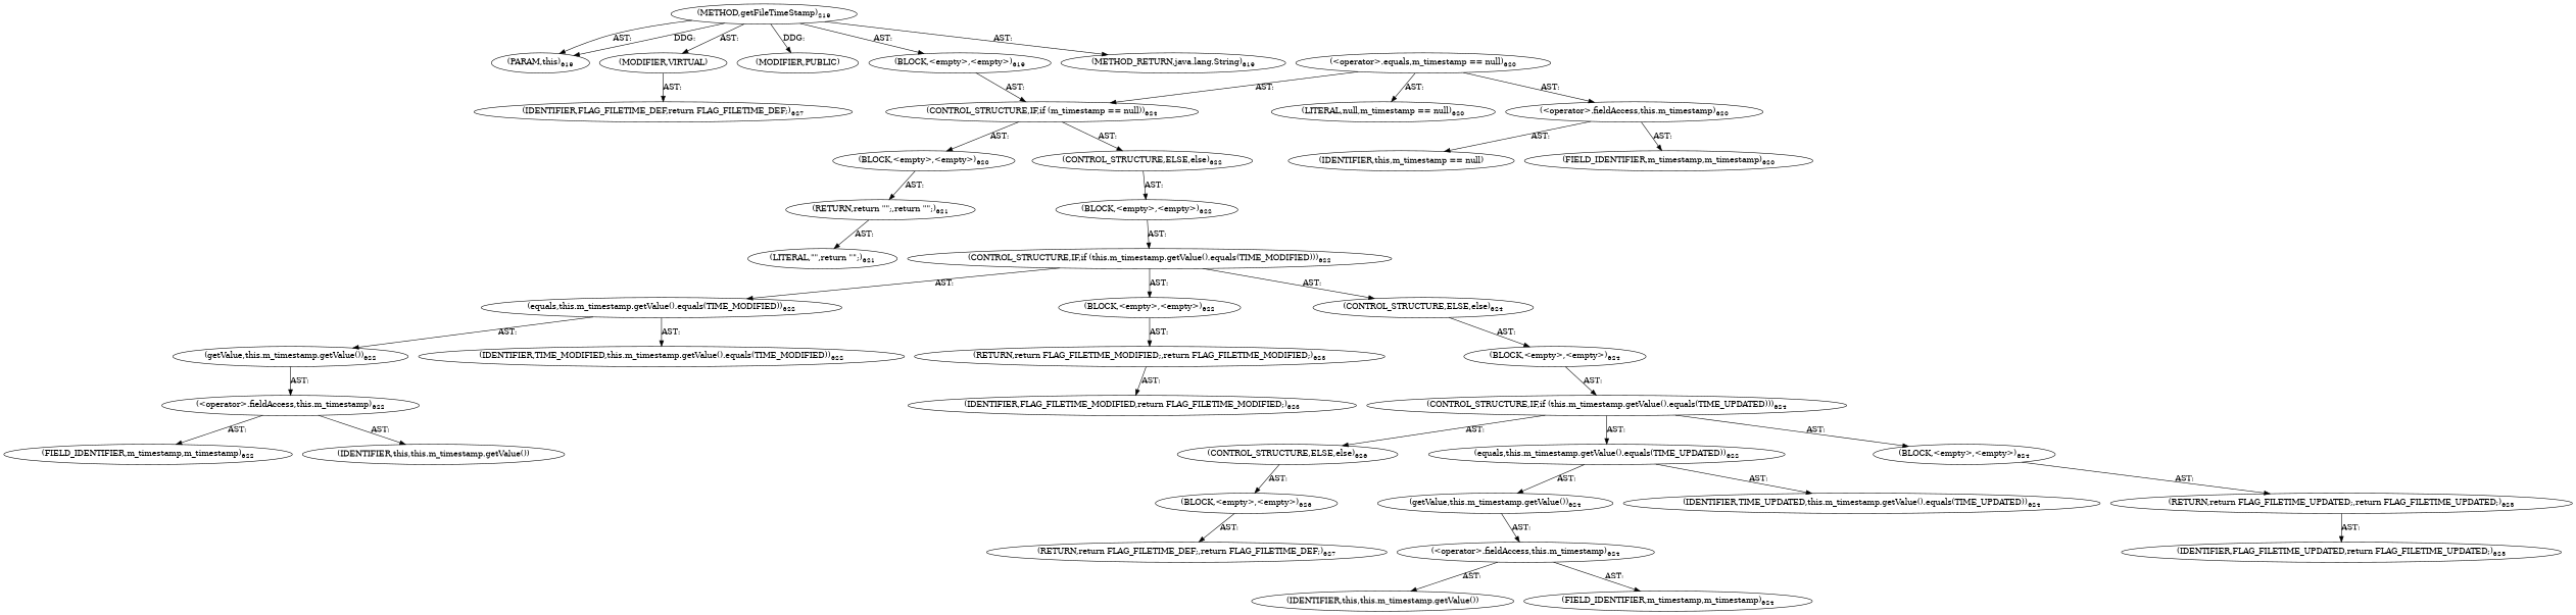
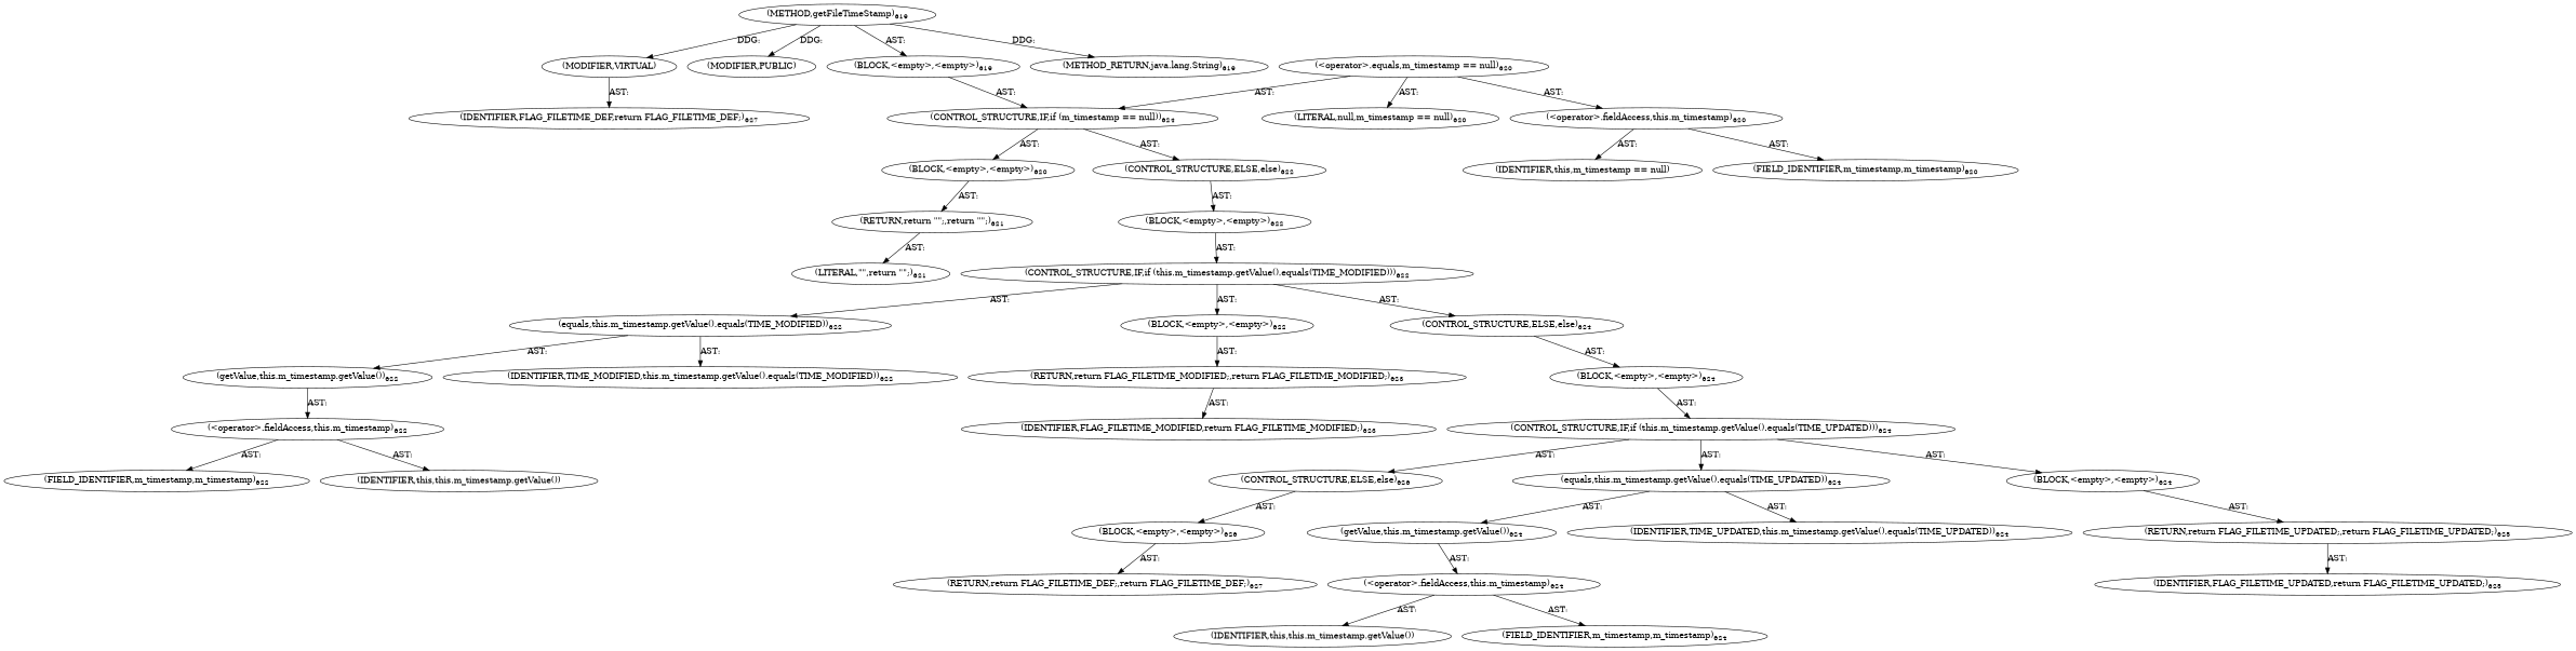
  digraph {
-   n1 [label=<(METHOD,getFileTimeStamp)<SUB>219</SUB>>]
-   n2 [label=<(PARAM,this)<SUB>619</SUB>>]
+   n1 [label=<(METHOD,getFileTimeStamp)<SUB>619</SUB>>]
    n3 [label=<(BLOCK,&lt;empty&gt;,&lt;empty&gt;)<SUB>619</SUB>>]
    n4 [label=<(MODIFIER,PUBLIC)>]
    n5 [label=<(MODIFIER,VIRTUAL)>]
    n6 [label=<(METHOD_RETURN,java.lang.String)<SUB>619</SUB>>]
    n7 [label=<(CONTROL_STRUCTURE,IF,if (m_timestamp == null))<SUB>624</SUB>>]
    n8 [label=<(IDENTIFIER,FLAG_FILETIME_DEF,return FLAG_FILETIME_DEF;)<SUB>627</SUB>>]
    n9 [label=<(BLOCK,&lt;empty&gt;,&lt;empty&gt;)<SUB>620</SUB>>]
    n10 [label=<(CONTROL_STRUCTURE,ELSE,else)<SUB>622</SUB>>]
    n11 [label=<(&lt;operator&gt;.equals,m_timestamp == null)<SUB>620</SUB>>]
    n12 [label=<(&lt;operator&gt;.fieldAccess,this.m_timestamp)<SUB>620</SUB>>]
    n13 [label=<(LITERAL,null,m_timestamp == null)<SUB>620</SUB>>]
    n14 [label=<(RETURN,return &quot;&quot;;,return &quot;&quot;;)<SUB>621</SUB>>]
    n15 [label=<(BLOCK,&lt;empty&gt;,&lt;empty&gt;)<SUB>622</SUB>>]
    n16 [label=<(IDENTIFIER,this,m_timestamp == null)>]
    n17 [label=<(FIELD_IDENTIFIER,m_timestamp,m_timestamp)<SUB>620</SUB>>]
    n18 [label=<(LITERAL,&quot;&quot;,return &quot;&quot;;)<SUB>621</SUB>>]
    n19 [label=<(CONTROL_STRUCTURE,IF,if (this.m_timestamp.getValue().equals(TIME_MODIFIED)))<SUB>622</SUB>>]
    n20 [label=<(equals,this.m_timestamp.getValue().equals(TIME_MODIFIED))<SUB>622</SUB>>]
    n21 [label=<(BLOCK,&lt;empty&gt;,&lt;empty&gt;)<SUB>622</SUB>>]
    n22 [label=<(CONTROL_STRUCTURE,ELSE,else)<SUB>624</SUB>>]
    n23 [label=<(getValue,this.m_timestamp.getValue())<SUB>622</SUB>>]
    n24 [label=<(IDENTIFIER,TIME_MODIFIED,this.m_timestamp.getValue().equals(TIME_MODIFIED))<SUB>622</SUB>>]
    n25 [label=<(RETURN,return FLAG_FILETIME_MODIFIED;,return FLAG_FILETIME_MODIFIED;)<SUB>623</SUB>>]
    n26 [label=<(BLOCK,&lt;empty&gt;,&lt;empty&gt;)<SUB>624</SUB>>]
    n27 [label=<(&lt;operator&gt;.fieldAccess,this.m_timestamp)<SUB>622</SUB>>]
    n28 [label=<(IDENTIFIER,this,this.m_timestamp.getValue())>]
    n29 [label=<(FIELD_IDENTIFIER,m_timestamp,m_timestamp)<SUB>622</SUB>>]
    n30 [label=<(IDENTIFIER,FLAG_FILETIME_MODIFIED,return FLAG_FILETIME_MODIFIED;)<SUB>623</SUB>>]
    n31 [label=<(CONTROL_STRUCTURE,IF,if (this.m_timestamp.getValue().equals(TIME_UPDATED)))<SUB>624</SUB>>]
-   n32 [label=<(equals,this.m_timestamp.getValue().equals(TIME_UPDATED))<SUB>622</SUB>>]
+   n32 [label=<(equals,this.m_timestamp.getValue().equals(TIME_UPDATED))<SUB>624</SUB>>]
    n33 [label=<(BLOCK,&lt;empty&gt;,&lt;empty&gt;)<SUB>624</SUB>>]
    n34 [label=<(CONTROL_STRUCTURE,ELSE,else)<SUB>626</SUB>>]
    n35 [label=<(getValue,this.m_timestamp.getValue())<SUB>624</SUB>>]
    n36 [label=<(IDENTIFIER,TIME_UPDATED,this.m_timestamp.getValue().equals(TIME_UPDATED))<SUB>624</SUB>>]
    n37 [label=<(RETURN,return FLAG_FILETIME_UPDATED;,return FLAG_FILETIME_UPDATED;)<SUB>625</SUB>>]
    n38 [label=<(BLOCK,&lt;empty&gt;,&lt;empty&gt;)<SUB>626</SUB>>]
    n39 [label=<(&lt;operator&gt;.fieldAccess,this.m_timestamp)<SUB>624</SUB>>]
    n40 [label=<(IDENTIFIER,this,this.m_timestamp.getValue())>]
    n41 [label=<(FIELD_IDENTIFIER,m_timestamp,m_timestamp)<SUB>624</SUB>>]
    n42 [label=<(IDENTIFIER,FLAG_FILETIME_UPDATED,return FLAG_FILETIME_UPDATED;)<SUB>625</SUB>>]
    n43 [label=<(RETURN,return FLAG_FILETIME_DEF;,return FLAG_FILETIME_DEF;)<SUB>627</SUB>>]
-   n1 -> n2 [label="AST: "]
-   n1 -> n2 [label="DDG: "]
    n1 -> n3 [label="AST: "]
    n1 -> n4 [label="DDG: "]
-   n1 -> n5 [label="AST: "]
-   n1 -> n6 [label="AST: "]
+   n1 -> n5 [label="DDG: "]
+   n1 -> n6 [label="DDG: "]
    n3 -> n7 [label="AST: "]
    n5 -> n8 [label="AST: "]
    n7 -> n9 [label="AST: "]
    n7 -> n10 [label="AST: "]
    n9 -> n14 [label="AST: "]
    n10 -> n15 [label="AST: "]
    n11 -> n7 [label="AST: "]
    n11 -> n12 [label="AST: "]
    n11 -> n13 [label="AST: "]
    n12 -> n16 [label="AST: "]
    n12 -> n17 [label="AST: "]
    n14 -> n18 [label="AST: "]
    n15 -> n19 [label="AST: "]
    n19 -> n20 [label="AST: "]
    n19 -> n21 [label="AST: "]
    n19 -> n22 [label="AST: "]
    n20 -> n23 [label="AST: "]
    n20 -> n24 [label="AST: "]
    n21 -> n25 [label="AST: "]
    n22 -> n26 [label="AST: "]
    n23 -> n27 [label="AST: "]
    n25 -> n30 [label="AST: "]
    n26 -> n31 [label="AST: "]
    n27 -> n28 [label="AST: "]
    n27 -> n29 [label="AST: "]
    n31 -> n32 [label="AST: "]
    n31 -> n33 [label="AST: "]
    n31 -> n34 [label="AST: "]
    n32 -> n35 [label="AST: "]
    n32 -> n36 [label="AST: "]
    n33 -> n37 [label="AST: "]
    n34 -> n38 [label="AST: "]
    n35 -> n39 [label="AST: "]
    n37 -> n42 [label="AST: "]
    n38 -> n43 [label="AST: "]
    n39 -> n40 [label="AST: "]
    n39 -> n41 [label="AST: "]
  }
